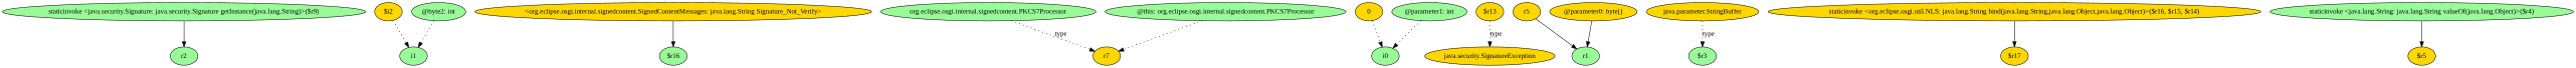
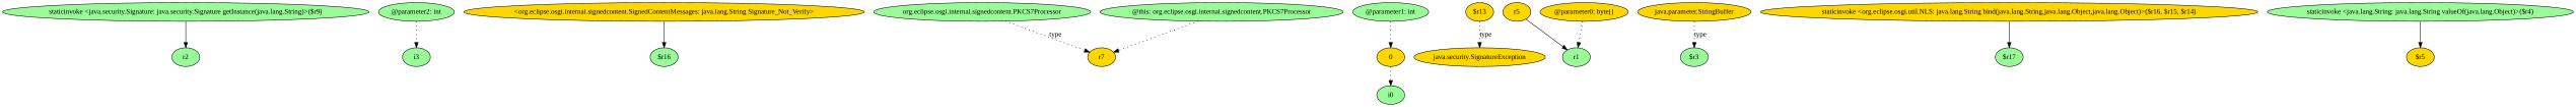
  digraph {
    fontname="Liberation Serif"
    node [fillcolor=palegreen fontname="Liberation Serif" style=filled]
    edge [fontname="Liberation Serif" style=dotted]
    n1 [label="staticinvoke <java.security.Signature: java.security.Signature getInstance(java.lang.String)>($r9)"]
    n2 [label=r2]
-   n3 [fillcolor=gold label="$i2"]
-   n4 [label=i1]
+   n4 [label=i3]
    n5 [fillcolor=gold label="<org.eclipse.osgi.internal.signedcontent.SignedContentMessages: java.lang.String Signature_Not_Verify>"]
    n6 [label="$r16"]
    n7 [label="org.eclipse.osgi.internal.signedcontent.PKCS7Processor"]
    n8 [fillcolor=gold label=r7]
    n9 [fillcolor=gold label=0]
    n10 [label=i0]
    n11 [fillcolor=gold label="java.security.SignatureException"]
    n12 [fillcolor=gold label="$r13"]
    n13 [label="@this: org.eclipse.osgi.internal.signedcontent.PKCS7Processor"]
    n14 [fillcolor=gold label=r5]
    n15 [label=r1]
-   n16 [label="@byte2: int"]
+   n16 [label="@parameter2: int"]
    n17 [label="@parameter1: int"]
    n18 [fillcolor=gold label="java.parameter.StringBuffer"]
    n19 [label="$r3"]
    n20 [fillcolor=gold label="@parameter0: byte[]"]
    n21 [fillcolor=gold label="staticinvoke <org.eclipse.osgi.util.NLS: java.lang.String bind(java.lang.String,java.lang.Object,java.lang.Object)>($r16, $r15, $r14)"]
-   n22 [fillcolor=gold label="$r17"]
+   n22 [label="$r17"]
    n23 [label="staticinvoke <java.lang.String: java.lang.String valueOf(java.lang.Object)>($r4)"]
    n24 [fillcolor=gold label="$r5"]
    n1 -> n2 [style=solid]
-   n3 -> n4
    n5 -> n6 [style=solid]
    n7 -> n8 [label=type]
    n9 -> n10
    n12 -> n11 [label=type]
    n13 -> n8
    n14 -> n15 [style=solid]
    n16 -> n4
-   n17 -> n10
+   n17 -> n9
    n18 -> n19 [label=type]
-   n20 -> n15 [style=solid]
+   n20 -> n15
    n21 -> n22 [style=solid]
    n23 -> n24 [style=solid]
  }
